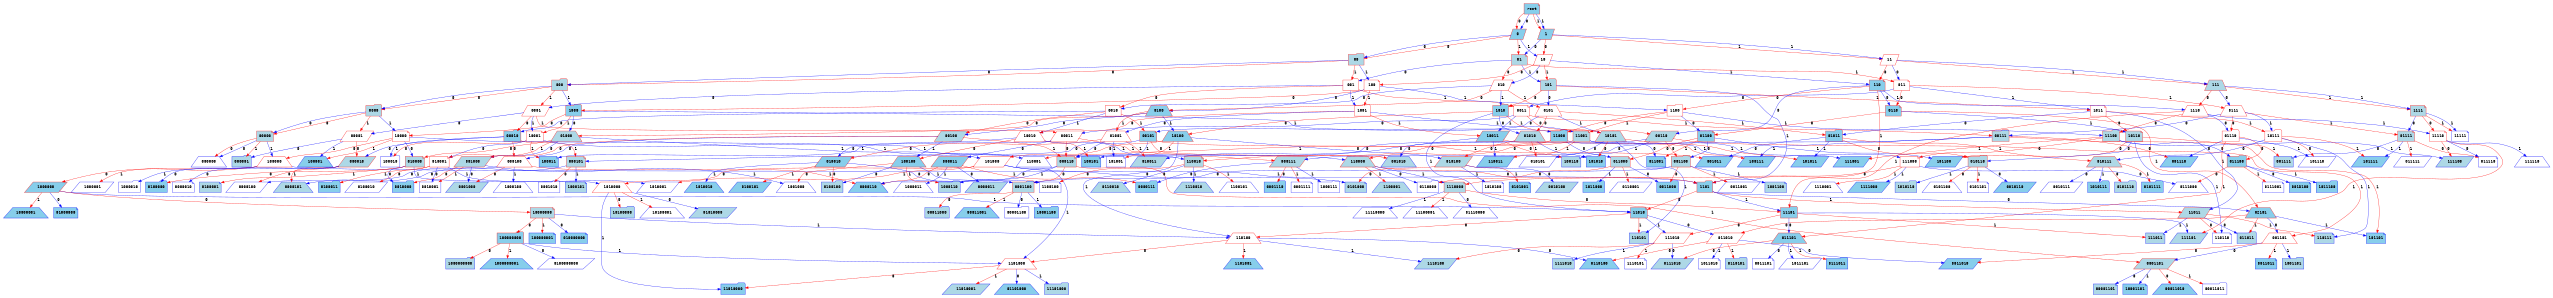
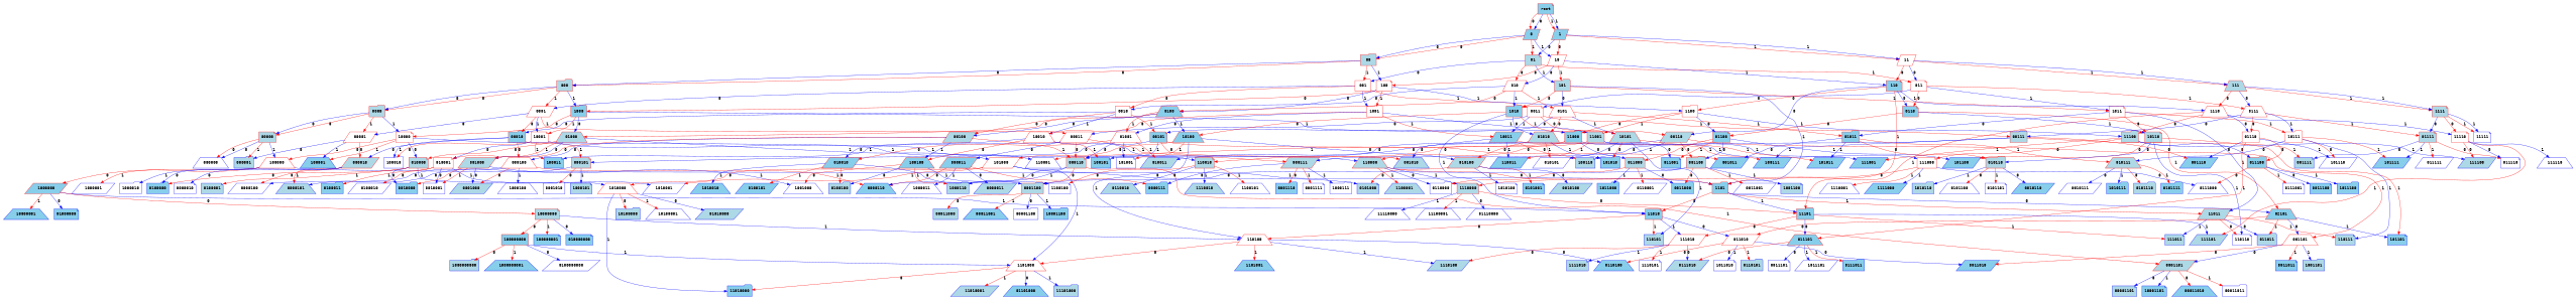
  digraph {
    fontname="DejaVu Sans Mono"
    node [color=blue fillcolor=white fontname="DejaVu Sans Mono" shape=note style=filled]
    edge [color=blue fontname="DejaVu Sans Mono"]
    root [color=red fillcolor=skyblue]
    0 [color=red fillcolor=skyblue shape=parallelogram]
    1 [color=red fillcolor=skyblue shape=parallelogram]
    00 [color=red fillcolor=lightblue shape=folder]
    01 [color=red fillcolor=lightblue]
    10 [color=red shape=parallelogram]
    11 [color=red shape=parallelogram]
    000 [color=red fillcolor=lightblue shape=folder]
    001 [color=red shape=folder]
    100 [color=red]
    010 [color=red shape=parallelogram]
    011 [color=red]
    101 [color=red fillcolor=lightblue shape=folder]
    110 [color=red fillcolor=skyblue]
    111 [color=red fillcolor=lightblue shape=trapezium]
    0000 [color=red fillcolor=lightblue shape=folder]
    0001 [color=red shape=parallelogram]
    1000 [color=red fillcolor=skyblue shape=folder]
    0010 [color=red]
    0011 [color=red]
    1001 [color=red shape=folder]
    0100 [color=red fillcolor=skyblue shape=trapezium]
    1100 [color=red shape=folder]
    0101 [color=red shape=trapezium]
    1010 [color=red fillcolor=skyblue shape=folder]
    0110 [color=red fillcolor=skyblue]
    0111 [color=red shape=trapezium]
    1011 [color=red]
    1101 [color=red fillcolor=skyblue shape=folder]
    1110 [color=red shape=trapezium]
    00110 [color=red fillcolor=lightblue shape=parallelogram]
    1111 [color=red fillcolor=lightblue]
    00000 [color=red fillcolor=lightblue]
    00001 [color=red shape=parallelogram]
    10000 [color=red]
    00010 [color=red fillcolor=skyblue shape=folder]
    00011 [color=red shape=parallelogram]
    10001 [color=red]
    01000 [color=red fillcolor=lightblue shape=trapezium]
    11000 [color=red fillcolor=skyblue shape=folder]
    00100 [color=red fillcolor=lightblue shape=parallelogram]
    00101 [color=red fillcolor=skyblue]
    10010 [color=red shape=trapezium]
    00111 [color=red fillcolor=lightblue shape=folder]
    10011 [color=red fillcolor=skyblue shape=parallelogram]
    01001 [color=red shape=trapezium]
    11001 [color=red fillcolor=lightblue]
    10100 [color=red fillcolor=skyblue shape=trapezium]
    01100 [color=red fillcolor=skyblue]
    11100 [color=red fillcolor=lightblue shape=folder]
    01010 [color=red fillcolor=lightblue shape=trapezium]
    01011 [color=red fillcolor=skyblue shape=folder]
    10101 [color=red fillcolor=lightblue shape=trapezium]
    11010 [color=red fillcolor=skyblue]
    n55 [color=red fillcolor=skyblue label=02101 shape=trapezium]
    10110 [color=red fillcolor=lightblue]
    01110 [color=red shape=folder]
    01111 [color=red fillcolor=lightblue]
    10111 [color=red shape=folder]
    11011 [color=red fillcolor=lightblue shape=parallelogram]
    11101 [color=red fillcolor=skyblue shape=folder]
    11110 [color=red]
    11111
    000000 [shape=trapezium]
    000001 [fillcolor=lightblue shape=folder]
    100000 [color=red shape=trapezium]
    000010 [color=red fillcolor=lightblue shape=parallelogram]
    100001 [fillcolor=skyblue shape=trapezium]
    010000 [color=red fillcolor=lightblue]
    110000 [color=red fillcolor=lightblue shape=trapezium]
    000100 [color=red shape=trapezium]
    000101 [color=red fillcolor=lightblue]
    100010 [shape=folder]
    000011 [color=red fillcolor=skyblue shape=parallelogram]
    000110 [color=red fillcolor=lightblue]
    000111 [color=red fillcolor=lightblue shape=parallelogram]
    100011 [fillcolor=skyblue]
    010001 [color=red]
    110001 [shape=trapezium]
    001000 [color=red fillcolor=lightblue shape=parallelogram]
    101000 [color=red shape=parallelogram]
    011000 [color=red fillcolor=lightblue]
    111000 [color=red]
    100100 [color=red fillcolor=skyblue shape=trapezium]
    001010 [fillcolor=lightblue shape=trapezium]
    001011 [fillcolor=skyblue shape=parallelogram]
    100101 [fillcolor=skyblue]
    010010 [color=red fillcolor=skyblue shape=parallelogram]
    110010 [color=red fillcolor=lightblue]
    001100 [color=red fillcolor=lightblue shape=folder]
    001101 [color=red shape=trapezium]
    100110 [fillcolor=lightblue]
    001110 [fillcolor=skyblue shape=parallelogram]
    001111 [fillcolor=lightblue]
    100111 [fillcolor=skyblue shape=parallelogram]
    010011 [fillcolor=lightblue shape=parallelogram]
    110011 [fillcolor=skyblue shape=parallelogram]
    101001
    011001 [fillcolor=skyblue]
    111001 [fillcolor=skyblue shape=parallelogram]
    010100 [color=red fillcolor=lightblue shape=parallelogram]
    110100 [color=red shape=trapezium]
    101100 [fillcolor=skyblue shape=parallelogram]
    011100 [color=red fillcolor=skyblue shape=folder]
    111100 [fillcolor=lightblue shape=parallelogram]
    010101 [shape=parallelogram]
    101010 [fillcolor=skyblue shape=folder]
    010110 [color=red fillcolor=lightblue shape=folder]
    010111 [color=red fillcolor=lightblue shape=trapezium]
    101011 [fillcolor=skyblue shape=parallelogram]
    110101 [fillcolor=lightblue shape=folder]
    011010 [color=red shape=parallelogram]
    111010 [color=red shape=parallelogram]
    011011 [fillcolor=lightblue shape=folder]
    101101 [fillcolor=skyblue]
    110110
    011101 [color=red fillcolor=skyblue shape=trapezium]
    101110 [shape=parallelogram]
    011110
    011111 [shape=parallelogram]
    101111 [fillcolor=skyblue shape=parallelogram]
    110111 [fillcolor=lightblue]
    111011 [fillcolor=lightblue]
    111101 [fillcolor=lightblue shape=parallelogram]
    111110 [shape=trapezium]
    1000000 [color=red fillcolor=skyblue shape=parallelogram]
    1000001 [shape=parallelogram]
    0100000 [fillcolor=skyblue shape=folder]
    0000100 [shape=parallelogram]
    0000101 [fillcolor=lightblue shape=trapezium]
    0000010
    1000010 [shape=folder]
    0000110 [fillcolor=skyblue shape=trapezium]
    0000111 [fillcolor=skyblue shape=folder]
    0000011 [fillcolor=lightblue shape=parallelogram]
    1000011 [shape=trapezium]
    0100001 [fillcolor=lightblue]
    0010000 [fillcolor=skyblue shape=folder]
    1010000 [color=red shape=trapezium]
    1100001 [fillcolor=lightblue shape=trapezium]
    0110000 [shape=folder]
    1110000 [color=red fillcolor=lightblue]
    0001000 [fillcolor=lightblue shape=parallelogram]
    1000100 [shape=trapezium]
    0001010 [shape=folder]
    1000101 [fillcolor=lightblue]
    0001100 [color=red fillcolor=lightblue shape=folder]
    0001101 [color=red fillcolor=lightblue shape=parallelogram]
    1000110 [fillcolor=lightblue shape=folder]
    0001110 [fillcolor=skyblue shape=folder]
    0001111
    1000111 [shape=folder]
    0100010 [shape=parallelogram]
    0100011 [fillcolor=skyblue shape=folder]
    0010001 [shape=folder]
    1010001 [shape=parallelogram]
    1001000 [shape=trapezium]
    0101000 [fillcolor=lightblue]
    1101000 [color=red shape=trapezium]
    0110001 [shape=parallelogram]
    0011000 [fillcolor=skyblue shape=folder]
    1011000 [fillcolor=skyblue shape=folder]
    1110001 [shape=trapezium]
    0111000 [shape=trapezium]
    1111000 [fillcolor=skyblue shape=parallelogram]
    0100100 [fillcolor=lightblue shape=folder]
    1100100
    0100101 [fillcolor=skyblue shape=parallelogram]
    1010010 [fillcolor=skyblue shape=trapezium]
    1100101 [shape=trapezium]
    0110010 [fillcolor=lightblue shape=trapezium]
    1110010 [fillcolor=lightblue shape=trapezium]
    0011001 [shape=parallelogram]
    1001100 [fillcolor=lightblue]
    0011010 [fillcolor=skyblue shape=parallelogram]
    0011011 [fillcolor=skyblue]
    1001101 [fillcolor=lightblue shape=folder]
    0101001 [fillcolor=skyblue]
    0010100 [fillcolor=lightblue shape=parallelogram]
    1010100
    1101001 [fillcolor=skyblue shape=trapezium]
    0110100 [fillcolor=skyblue shape=trapezium]
    1110100 [fillcolor=lightblue shape=parallelogram]
    0111001
-   0011100 [fillcolor=skyblue label=0013100]
+   0011100 [fillcolor=skyblue]
    1011100 [fillcolor=skyblue shape=folder]
    0101100 [shape=trapezium]
    0101101
    0010110 [fillcolor=skyblue shape=parallelogram]
    1010110 [fillcolor=lightblue shape=folder]
    0101110 [fillcolor=lightblue shape=folder]
    0101111 [fillcolor=skyblue shape=folder]
    0010111 [shape=parallelogram]
    1010111 [fillcolor=skyblue shape=folder]
    0110101 [fillcolor=lightblue shape=folder]
    1011010
    1110101
    0111010 [fillcolor=lightblue shape=parallelogram]
    1111010 [fillcolor=lightblue]
    0111011 [fillcolor=skyblue shape=folder]
    0011101
    1011101 [shape=parallelogram]
    10000000 [color=red fillcolor=lightblue]
    10000001 [fillcolor=skyblue shape=trapezium]
    01000000 [fillcolor=skyblue]
    10100000 [fillcolor=lightblue shape=folder]
    10100001 [shape=trapezium]
    01010000 [fillcolor=lightblue shape=parallelogram]
    11010000 [fillcolor=skyblue shape=folder]
    11100001 [shape=trapezium]
    01110000 [shape=trapezium]
    11110000 [shape=trapezium]
    00011000 [fillcolor=lightblue shape=folder]
    00011001 [fillcolor=skyblue shape=trapezium]
    00001100 [shape=folder]
    10001100 [fillcolor=skyblue shape=folder]
    00011010 [fillcolor=skyblue shape=trapezium]
    00011011 [shape=folder]
    00001101 [fillcolor=lightblue]
    10001101 [fillcolor=skyblue]
    11010001 [fillcolor=lightblue shape=parallelogram]
    01101000 [fillcolor=skyblue shape=trapezium]
    11101000 [fillcolor=lightblue shape=folder]
    100000000 [color=red fillcolor=skyblue shape=folder]
    100000001 [fillcolor=skyblue]
    010000000 [fillcolor=skyblue]
    1000000000 [fillcolor=lightblue shape=folder]
    1000000001 [fillcolor=skyblue shape=trapezium]
    0100000000 [shape=parallelogram]
    root -> 0 [color=red label=0]
    root -> 0 [label=0]
    root -> 1 [color=red label=1]
    root -> 1 [label=1]
    0 -> 00 [color=red label=0]
    0 -> 00 [label=0]
    0 -> 01 [color=red label=1]
    0 -> 10 [label=1]
    1 -> 01 [label=0]
    1 -> 10 [color=red label=0]
    1 -> 11 [color=red label=1]
    1 -> 11 [label=1]
    00 -> 000 [color=red label=0]
    00 -> 000 [label=0]
    00 -> 001 [color=red label=1]
    00 -> 100 [label=1]
    01 -> 001 [label=0]
    01 -> 010 [color=red label=0]
    01 -> 011 [color=red label=1]
    01 -> 101 [label=1]
    10 -> 100 [color=red label=0]
    10 -> 010 [label=0]
    10 -> 101 [color=red label=1]
    10 -> 110 [label=1]
    11 -> 011 [label=0]
    11 -> 110 [color=red label=0]
    11 -> 111 [color=red label=1]
    11 -> 111 [label=1]
    000 -> 0000 [color=red label=0]
    000 -> 0000 [label=0]
    000 -> 0001 [color=red label=1]
    000 -> 1000 [label=1]
    001 -> 0001 [label=0]
    001 -> 0010 [color=red label=0]
    001 -> 0011 [color=red label=1]
    001 -> 1001 [label=1]
    100 -> 1000 [color=red label=0]
    100 -> 1001 [color=red label=1]
    100 -> 0100 [label=0]
    100 -> 1100 [label=1]
    010 -> 0010 [label=0]
    010 -> 0100 [color=red label=0]
    010 -> 0101 [color=red label=1]
    010 -> 1010 [label=1]
    011 -> 0011 [label=0]
    011 -> 0110 [color=red label=0]
    011 -> 0111 [color=red label=1]
    011 -> 1011 [label=1]
    101 -> 0101 [label=0]
    101 -> 1010 [color=red label=0]
    101 -> 1011 [color=red label=1]
    101 -> 1101 [label=1]
    110 -> 1100 [color=red label=0]
    110 -> 0110 [label=0]
    110 -> 1101 [color=red label=1]
    110 -> 1110 [label=1]
    110 -> 00110 [label=0]
    111 -> 0111 [label=0]
    111 -> 1110 [color=red label=0]
    111 -> 1111 [color=red label=1]
    111 -> 1111 [label=1]
    0000 -> 00000 [color=red label=0]
    0000 -> 00000 [label=0]
    0000 -> 00001 [color=red label=1]
    0000 -> 10000 [label=1]
    0001 -> 00001 [label=0]
    0001 -> 00010 [color=red label=0]
    0001 -> 00011 [color=red label=1]
    0001 -> 10001 [label=1]
    1000 -> 10000 [color=red label=0]
    1000 -> 10001 [color=red label=1]
    1000 -> 01000 [label=0]
    1000 -> 11000 [label=1]
    0010 -> 00010 [label=0]
    0010 -> 00100 [color=red label=0]
    0010 -> 00101 [color=red label=1]
    0010 -> 10010 [label=1]
    0011 -> 00110 [color=red label=0]
    0011 -> 00011 [label=0]
    0011 -> 00111 [color=red label=1]
    0011 -> 10011 [label=1]
    1001 -> 10010 [color=red label=0]
    1001 -> 10011 [color=red label=1]
    1001 -> 01001 [label=0]
    1001 -> 11001 [label=1]
    0100 -> 01000 [color=red label=0]
    0100 -> 00100 [label=0]
    0100 -> 01001 [color=red label=1]
    0100 -> 10100 [label=1]
    1100 -> 11000 [color=red label=0]
    1100 -> 11001 [color=red label=1]
    1100 -> 01100 [label=0]
    1100 -> 11100 [label=1]
    0101 -> 00101 [label=0]
    0101 -> 01010 [color=red label=0]
    0101 -> 01011 [color=red label=1]
    0101 -> 10101 [label=1]
    1010 -> 10100 [color=red label=0]
    1010 -> 01010 [label=0]
    1010 -> 10101 [color=red label=1]
    1010 -> 11010 [label=1]
    0110 -> 01100 [color=red label=0]
    0110 -> n55 [color=red label=1]
    0110 -> 10110 [label=1]
    0111 -> 00111 [label=0]
    0111 -> 01110 [color=red label=0]
    0111 -> 01111 [color=red label=1]
    0111 -> 10111 [label=1]
    1011 -> 01011 [label=0]
    1011 -> 10110 [color=red label=0]
    1011 -> 10111 [color=red label=1]
    1011 -> 11011 [label=1]
    1101 -> 11010 [color=red label=0]
    1101 -> n55 [label=0]
    1101 -> 11011 [color=red label=1]
    1101 -> 11101 [label=1]
    1110 -> 11100 [color=red label=0]
    1110 -> 01110 [label=0]
    1110 -> 11101 [color=red label=1]
    1110 -> 11110 [label=1]
    00110 -> 000110 [label=0]
    00110 -> 001100 [color=red label=0]
    00110 -> 001101 [color=red label=1]
    00110 -> 100110 [label=1]
    1111 -> 01111 [label=0]
    1111 -> 11110 [color=red label=0]
    1111 -> 11111 [color=red label=1]
    1111 -> 11111 [label=1]
    00000 -> 000000 [color=red label=0]
    00000 -> 000000 [label=0]
    00000 -> 000001 [color=red label=1]
    00000 -> 100000 [label=1]
    00001 -> 000001 [label=0]
    00001 -> 000010 [color=red label=0]
    00001 -> 100001 [label=1]
    10000 -> 100000 [color=red label=0]
    10000 -> 100001 [color=red label=1]
    10000 -> 010000 [label=0]
    10000 -> 110000 [label=1]
    00010 -> 000010 [label=0]
    00010 -> 000100 [color=red label=0]
    00010 -> 000101 [color=red label=1]
    00010 -> 100010 [label=1]
    00011 -> 000011 [label=0]
    00011 -> 000110 [color=red label=0]
    00011 -> 000111 [color=red label=1]
    00011 -> 100011 [label=1]
    10001 -> 100010 [color=red label=0]
    10001 -> 100011 [color=red label=1]
    10001 -> 010001 [label=0]
    10001 -> 110001 [label=1]
    01000 -> 010000 [color=red label=0]
    01000 -> 010001 [color=red label=1]
    01000 -> 001000 [label=0]
    01000 -> 101000 [label=1]
    11000 -> 110000 [color=red label=0]
    11000 -> 110001 [color=red label=1]
    11000 -> 011000 [label=0]
    11000 -> 111000 [label=1]
    00100 -> 000100 [label=0]
    00100 -> 000110 [color=red label=1]
    00100 -> 001000 [color=red label=0]
    00100 -> 100100 [label=1]
    00101 -> 000101 [label=0]
    00101 -> 001010 [color=red label=0]
    00101 -> 001011 [color=red label=1]
    00101 -> 100101 [label=1]
    10010 -> 100100 [color=red label=0]
    10010 -> 100101 [color=red label=1]
    10010 -> 010010 [label=0]
    10010 -> 110010 [label=1]
    00111 -> 000111 [label=0]
    00111 -> 001110 [color=red label=0]
    00111 -> 001111 [color=red label=1]
    00111 -> 100111 [label=1]
    10011 -> 100110 [color=red label=0]
    10011 -> 100111 [color=red label=1]
    10011 -> 010011 [label=0]
    10011 -> 110011 [label=1]
    01001 -> 000110 [label=0]
    01001 -> 010010 [color=red label=0]
    01001 -> 010011 [color=red label=1]
    01001 -> 101001 [label=1]
    11001 -> 110010 [color=red label=0]
    11001 -> 110011 [color=red label=1]
    11001 -> 011001 [label=0]
    11001 -> 111001 [label=1]
    10100 -> 101000 [color=red label=0]
    10100 -> 101001 [color=red label=1]
    10100 -> 010100 [label=0]
    10100 -> 110100 [label=1]
    01100 -> 011000 [color=red label=0]
    01100 -> 001100 [label=0]
    01100 -> 011001 [color=red label=1]
    01100 -> 101100 [label=1]
    11100 -> 111000 [color=red label=0]
    11100 -> 111001 [color=red label=1]
    11100 -> 011100 [label=0]
    11100 -> 111100 [label=1]
    01010 -> 001010 [label=0]
    01010 -> 010100 [color=red label=0]
    01010 -> 010101 [color=red label=1]
    01010 -> 101010 [label=1]
    01011 -> 001011 [label=0]
    01011 -> 010110 [color=red label=0]
    01011 -> 010111 [color=red label=1]
    01011 -> 101011 [label=1]
    10101 -> 010101 [label=0]
    10101 -> 101010 [color=red label=0]
    10101 -> 101011 [color=red label=1]
    10101 -> 110101 [label=1]
    11010 -> 110100 [color=red label=0]
    11010 -> 110101 [color=red label=1]
    11010 -> 011010 [label=0]
    11010 -> 111010 [label=1]
    n55 -> 001101 [label=0]
    n55 -> 011010 [color=red label=0]
    n55 -> 011011 [color=red label=1]
    n55 -> 101101 [label=1]
    10110 -> 101100 [color=red label=0]
    10110 -> 010110 [label=0]
    10110 -> 101101 [color=red label=1]
    10110 -> 110110 [label=1]
    01110 -> 001110 [label=0]
    01110 -> 011100 [color=red label=0]
    01110 -> 011101 [color=red label=1]
    01110 -> 101110 [label=1]
    01111 -> 001111 [label=0]
    01111 -> 011110 [color=red label=0]
    01111 -> 011111 [color=red label=1]
    01111 -> 101111 [label=1]
    10111 -> 010111 [label=0]
    10111 -> 101110 [color=red label=0]
    10111 -> 101111 [color=red label=1]
    10111 -> 110111 [label=1]
    11011 -> 011011 [label=0]
    11011 -> 110110 [color=red label=0]
    11011 -> 110111 [color=red label=1]
    11011 -> 111011 [label=1]
    11101 -> 111010 [color=red label=0]
    11101 -> 011101 [label=0]
    11101 -> 111011 [color=red label=1]
    11101 -> 111101 [label=1]
    11110 -> 111100 [color=red label=0]
    11110 -> 011110 [label=0]
    11110 -> 111101 [color=red label=1]
    11110 -> 111110 [label=1]
    100000 -> 1101 [label=1]
    100000 -> 1000000 [color=red label=0]
    100000 -> 1000001 [color=red label=1]
    100000 -> 0100000 [label=0]
    000010 -> 0000100 [color=red label=0]
    000010 -> 0000101 [color=red label=1]
    000010 -> 0000010 [label=0]
    000010 -> 1000010 [label=1]
    010000 -> 0100000 [color=red label=0]
    010000 -> 0100001 [color=red label=1]
    010000 -> 0010000 [label=0]
    010000 -> 1010000 [label=1]
    110000 -> 1101 [color=red label=0]
    110000 -> 1100001 [color=red label=1]
    110000 -> 0110000 [label=0]
    110000 -> 1110000 [label=1]
    000100 -> 0000100 [label=0]
    000100 -> 0000110 [color=red label=1]
    000100 -> 0001000 [color=red label=0]
    000100 -> 1000100 [label=1]
    000101 -> 0000101 [label=0]
    000101 -> 0001010 [color=red label=0]
    000101 -> 1000101 [label=1]
    000011 -> 0000110 [color=red label=0]
    000011 -> 0000111 [color=red label=1]
    000011 -> 0000011 [label=0]
    000011 -> 1000011 [label=1]
    000110 -> 0000110 [label=0]
    000110 -> 0001100 [color=red label=0]
    000110 -> 0001101 [color=red label=1]
    000110 -> 1000110 [label=1]
    000111 -> 0000111 [label=0]
    000111 -> 0001110 [color=red label=0]
    000111 -> 0001111 [color=red label=1]
    000111 -> 1000111 [label=1]
    010001 -> 0100010 [color=red label=0]
    010001 -> 0100011 [color=red label=1]
    010001 -> 0010001 [label=0]
    010001 -> 1010001 [label=1]
    001000 -> 0010000 [color=red label=0]
    001000 -> 0001000 [label=0]
    001000 -> 0010001 [color=red label=1]
    001000 -> 1001000 [label=1]
    101000 -> 1010000 [color=red label=0]
    101000 -> 1010001 [color=red label=1]
    101000 -> 0101000 [label=0]
    101000 -> 1101000 [label=1]
    011000 -> 0110000 [color=red label=0]
    011000 -> 0110001 [color=red label=1]
    011000 -> 0011000 [label=0]
    011000 -> 1011000 [label=1]
    111000 -> 1110000 [color=red label=0]
    111000 -> 1110001 [color=red label=1]
    111000 -> 0111000 [label=0]
    111000 -> 1111000 [label=1]
    100100 -> 1000110 [color=red label=1]
    100100 -> 1001000 [color=red label=0]
    100100 -> 0100100 [label=0]
    100100 -> 1100100 [label=1]
    010010 -> 0001100 [label=0]
    010010 -> 0100100 [color=red label=0]
    010010 -> 0100101 [color=red label=1]
    010010 -> 1010010 [label=1]
    110010 -> 1100100 [color=red label=0]
    110010 -> 1100101 [color=red label=1]
    110010 -> 0110010 [label=0]
    110010 -> 1110010 [label=1]
    001100 -> 0001100 [label=0]
    001100 -> 0011000 [color=red label=0]
    001100 -> 0011001 [color=red label=1]
    001100 -> 1001100 [label=1]
    001101 -> 0001101 [label=0]
    001101 -> 0011010 [color=red label=0]
    001101 -> 0011011 [color=red label=1]
    001101 -> 1001101 [label=1]
    010100 -> 0101000 [color=red label=0]
    010100 -> 0101001 [color=red label=1]
    010100 -> 0010100 [label=0]
    010100 -> 1010100 [label=1]
    110100 -> 1101000 [color=red label=0]
    110100 -> 1101001 [color=red label=1]
    110100 -> 0110100 [label=0]
    110100 -> 1110100 [label=1]
    011100 -> 0111000 [color=red label=0]
    011100 -> 0111001 [color=red label=1]
    011100 -> 0011100 [label=0]
    011100 -> 1011100 [label=1]
    010110 -> 0101100 [color=red label=0]
    010110 -> 0101101 [color=red label=1]
    010110 -> 0010110 [label=0]
    010110 -> 1010110 [label=1]
    010111 -> 0101110 [color=red label=0]
    010111 -> 0101111 [color=red label=1]
    010111 -> 0010111 [label=0]
    010111 -> 1010111 [label=1]
    011010 -> 0011010 [label=0]
    011010 -> 0110100 [color=red label=0]
    011010 -> 0110101 [color=red label=1]
    011010 -> 1011010 [label=1]
    111010 -> 1110100 [color=red label=0]
    111010 -> 1110101 [color=red label=1]
    111010 -> 0111010 [label=0]
    111010 -> 1111010 [label=1]
    011101 -> 0111010 [color=red label=0]
    011101 -> 0111011 [color=red label=1]
    011101 -> 0011101 [label=0]
    011101 -> 1011101 [label=1]
    1000000 -> 11010 [label=1]
    1000000 -> 10000000 [color=red label=0]
    1000000 -> 10000001 [color=red label=1]
    1000000 -> 01000000 [label=0]
    1010000 -> 10100000 [color=red label=0]
    1010000 -> 10100001 [color=red label=1]
    1010000 -> 01010000 [label=0]
    1010000 -> 11010000 [label=1]
    1110000 -> 11101 [color=red label=0]
    1110000 -> 11100001 [color=red label=1]
    1110000 -> 01110000 [label=0]
    1110000 -> 11110000 [label=1]
    0001100 -> 00011000 [color=red label=0]
    0001100 -> 00011001 [color=red label=1]
    0001100 -> 00001100 [label=0]
    0001100 -> 10001100 [label=1]
    0001101 -> 00011010 [color=red label=0]
    0001101 -> 00011011 [color=red label=1]
    0001101 -> 00001101 [label=0]
    0001101 -> 10001101 [label=1]
    1101000 -> 11010000 [color=red label=0]
    1101000 -> 11010001 [color=red label=1]
    1101000 -> 01101000 [label=0]
    1101000 -> 11101000 [label=1]
    10000000 -> 110100 [label=1]
    10000000 -> 100000000 [color=red label=0]
    10000000 -> 100000001 [color=red label=1]
    10000000 -> 010000000 [label=0]
    100000000 -> 1101000 [label=1]
    100000000 -> 1000000000 [color=red label=0]
    100000000 -> 1000000001 [color=red label=1]
    100000000 -> 0100000000 [label=0]
  }
